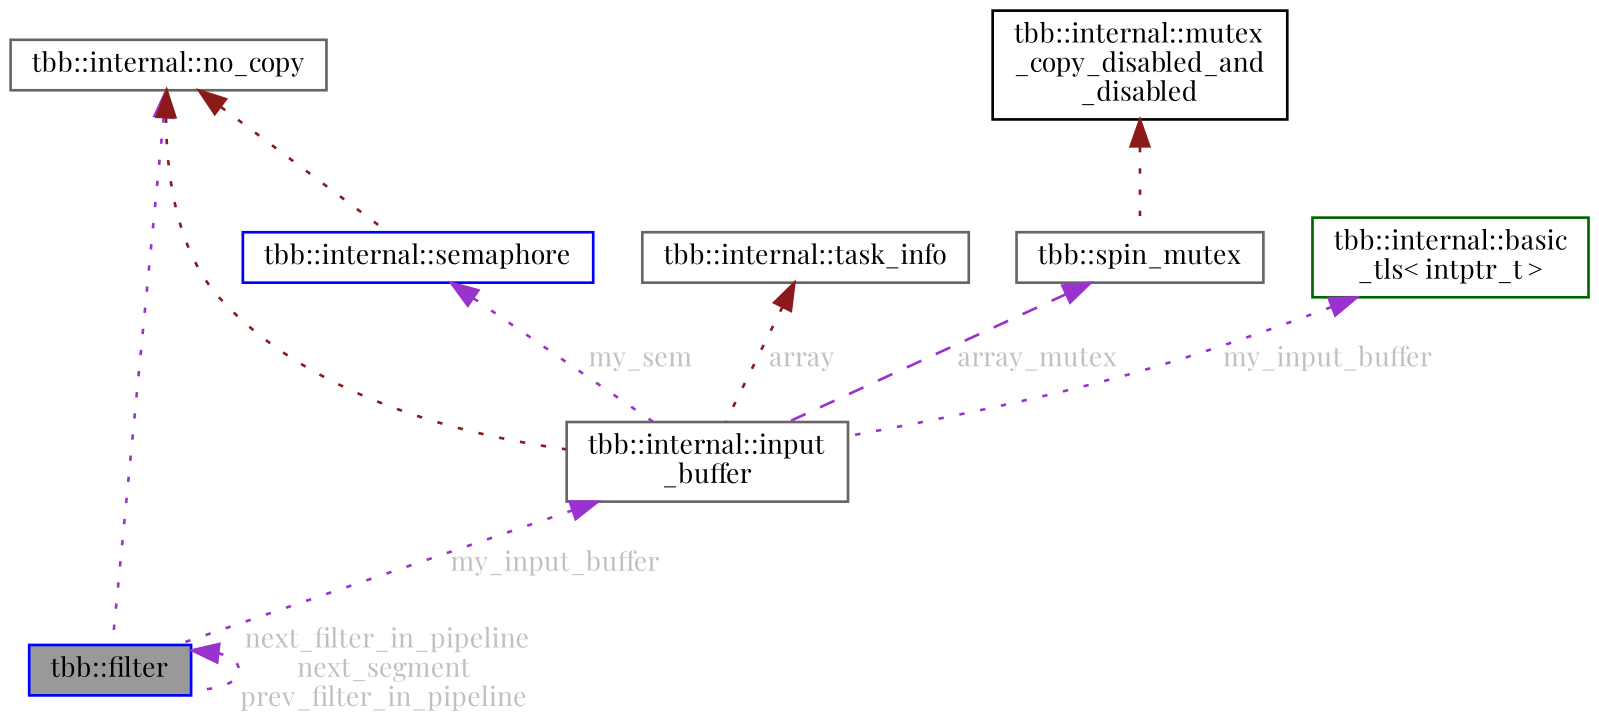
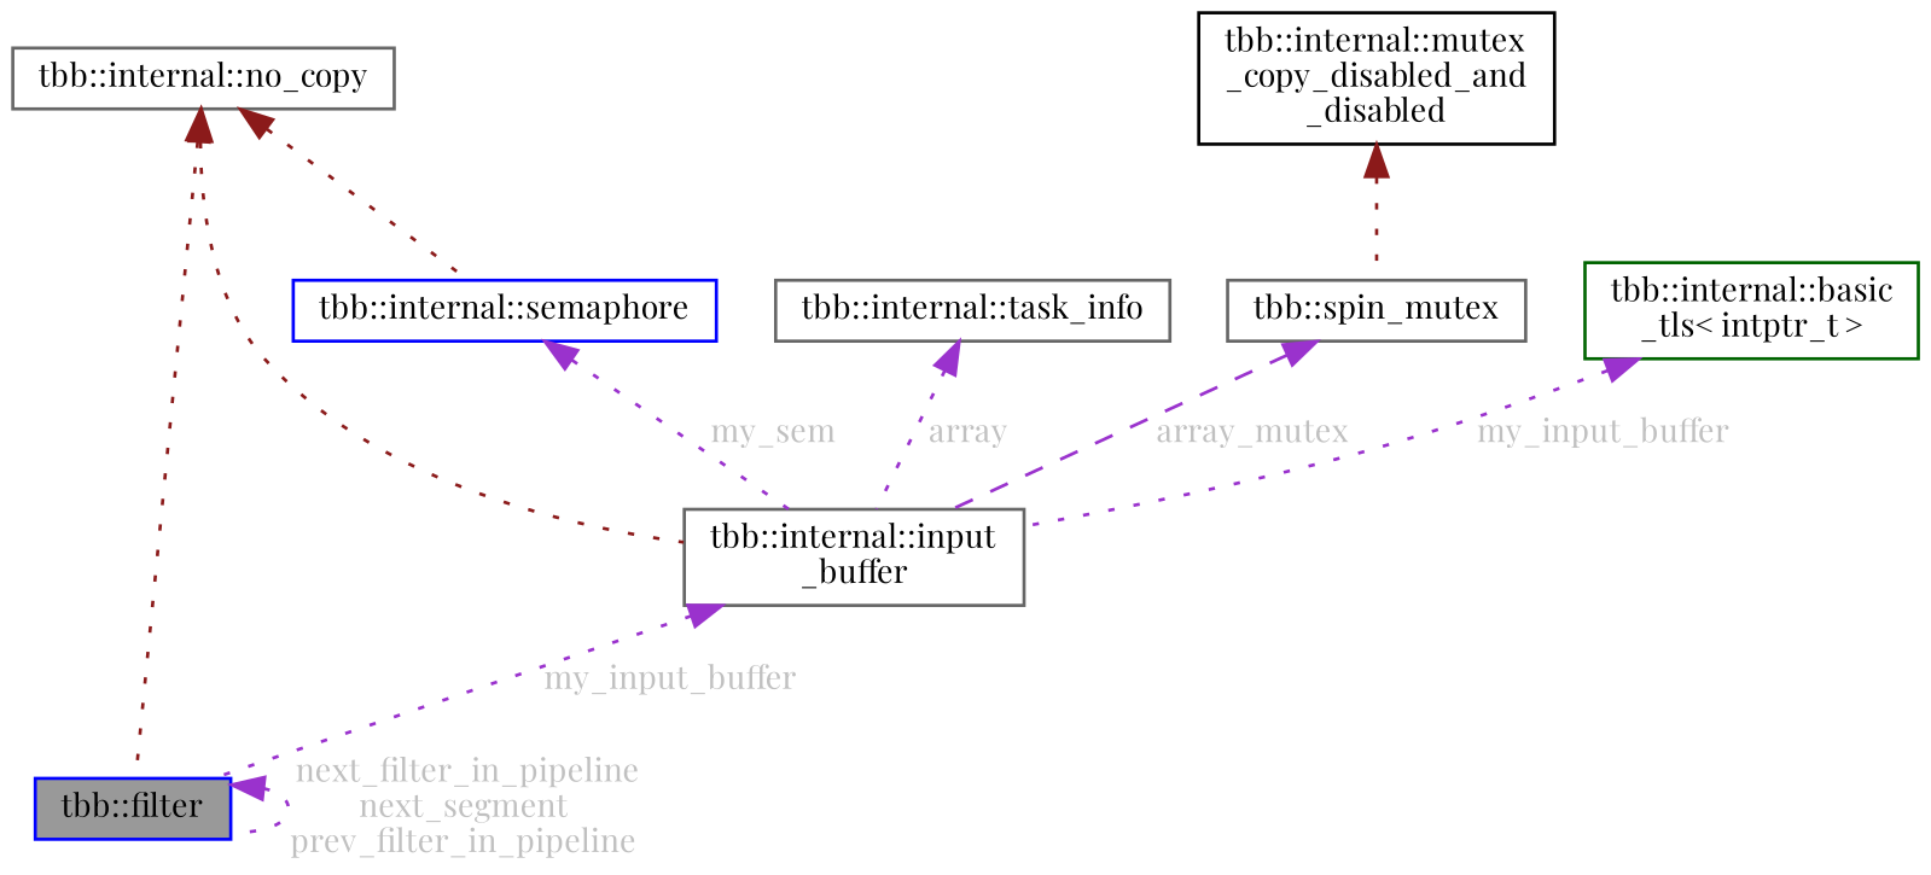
  digraph {
    fontname="Playfair Display"
    rankdir=TB
    node [color=gray40 fillcolor=white fontname="Playfair Display" fontsize=10 shape=box style=filled]
    edge [color=darkorchid3 dir=back fontcolor=grey fontname="Playfair Display" fontsize=10 labelfontname=Helvetica labelfontsize=10 style=dotted]
    n1 [color=blue fillcolor=grey60 fontcolor=black height=0.2 label="tbb::filter" width=0.4]
    n2 [height=0.2 label="tbb::internal::no_copy" width=0.4]
    n3 [height=0.2 label="tbb::internal::input\l_buffer" width=0.4]
    n4 [color=blue height=0.2 label="tbb::internal::semaphore" width=0.4]
    n5 [height=0.2 label="tbb::internal::task_info" width=0.4]
    n6 [height=0.2 label="tbb::spin_mutex" width=0.4]
    n7 [color=black height=0.2 label="tbb::internal::mutex\l_copy_disabled_and\l_disabled" width=0.4]
    n8 [color=darkgreen height=0.2 label="tbb::internal::basic\l_tls\< intptr_t \>" width=0.4]
    n1 -> n1 [label=" next_filter_in_pipeline\nnext_segment\nprev_filter_in_pipeline"]
-   n2 -> n1 [fontcolor=""]
+   n2 -> n1 [color=firebrick4 fontcolor=""]
    n2 -> n3 [color=firebrick4 fontcolor=""]
    n2 -> n4 [color=firebrick4 fontcolor=""]
    n3 -> n1 [label=" my_input_buffer"]
    n4 -> n3 [label=" my_sem"]
-   n5 -> n3 [color=firebrick4 label=" array"]
+   n5 -> n3 [label=" array"]
    n6 -> n3 [label=" array_mutex" style=dashed]
    n7 -> n6 [color=firebrick4 fontcolor=""]
    n8 -> n3 [label=" my_input_buffer"]
  }
